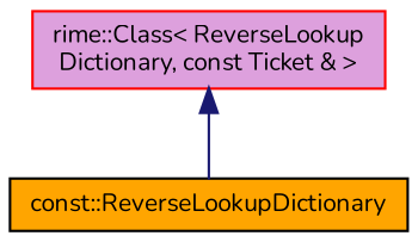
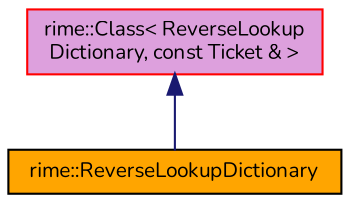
  digraph {
    fontname=Nunito
    node [fontname=Nunito fontsize=10 shape=record style=filled]
-   n1 [color=black fillcolor=orange fontcolor=black height=0.2 label="const::ReverseLookupDictionary" width=0.4]
+   n1 [color=black fillcolor=orange fontcolor=black height=0.2 label="rime::ReverseLookupDictionary" width=0.4]
    n2 [color=red fillcolor=plum height=0.2 label="rime::Class\< ReverseLookup\lDictionary, const Ticket & \>" width=0.4]
    n2 -> n1 [color=midnightblue dir=back fontname=Nunito fontsize=10 labelfontname=Helvetica labelfontsize=10 style=solid]
  }
